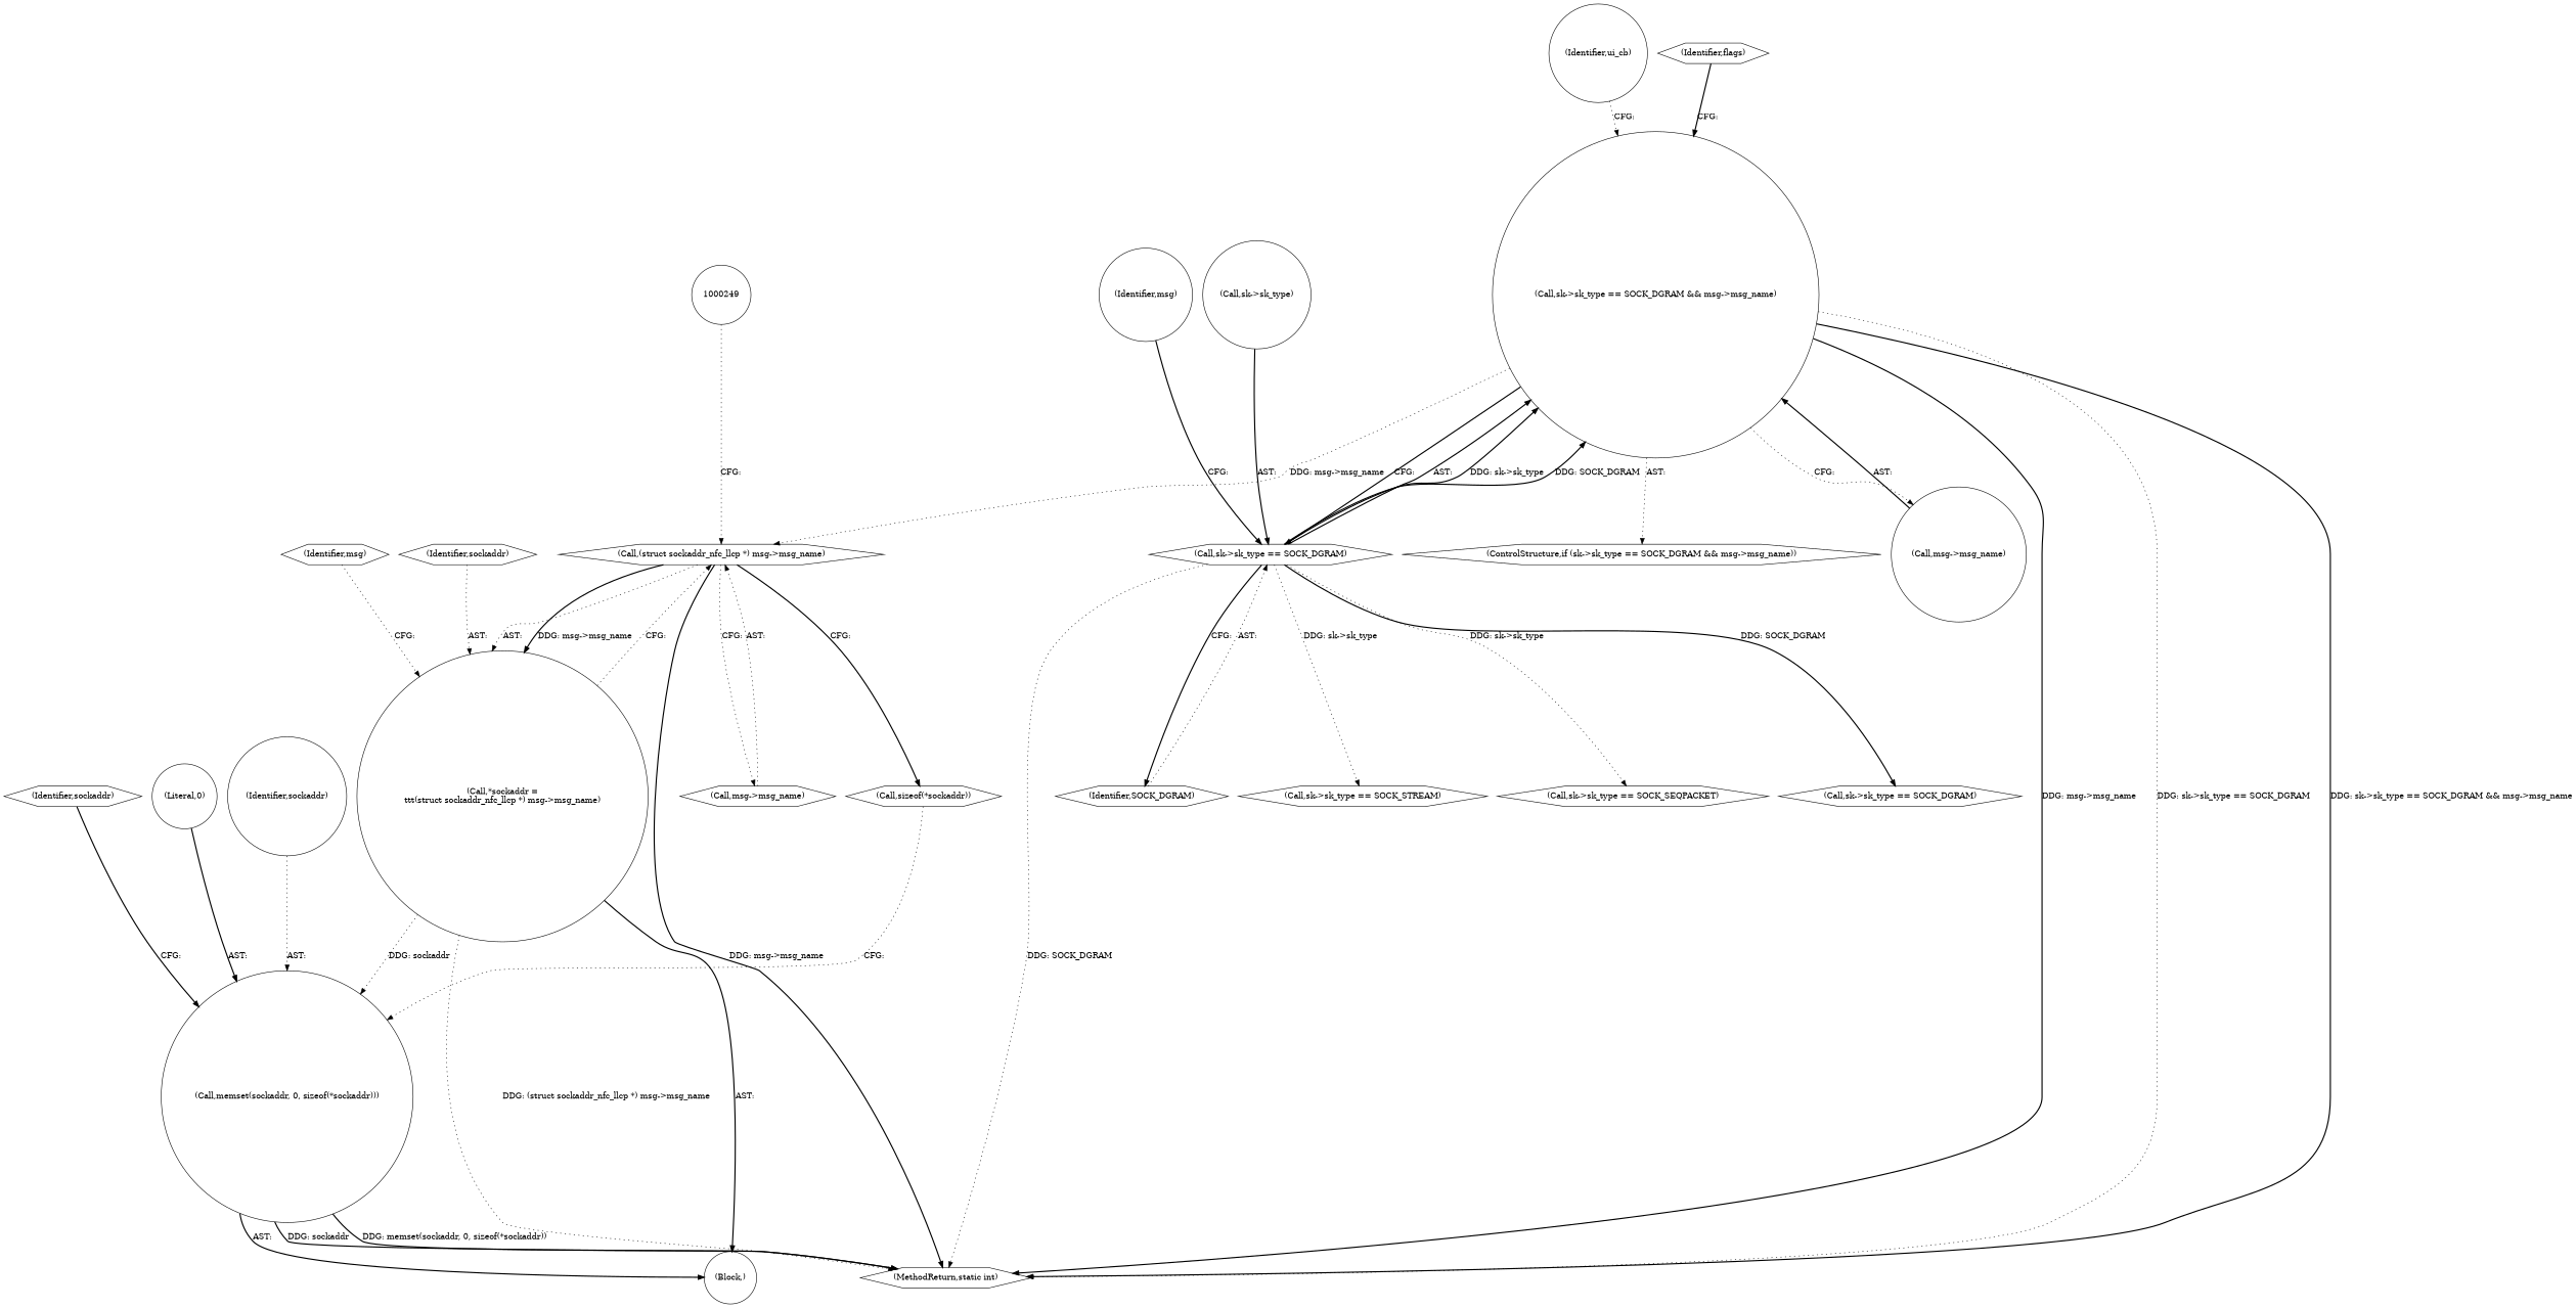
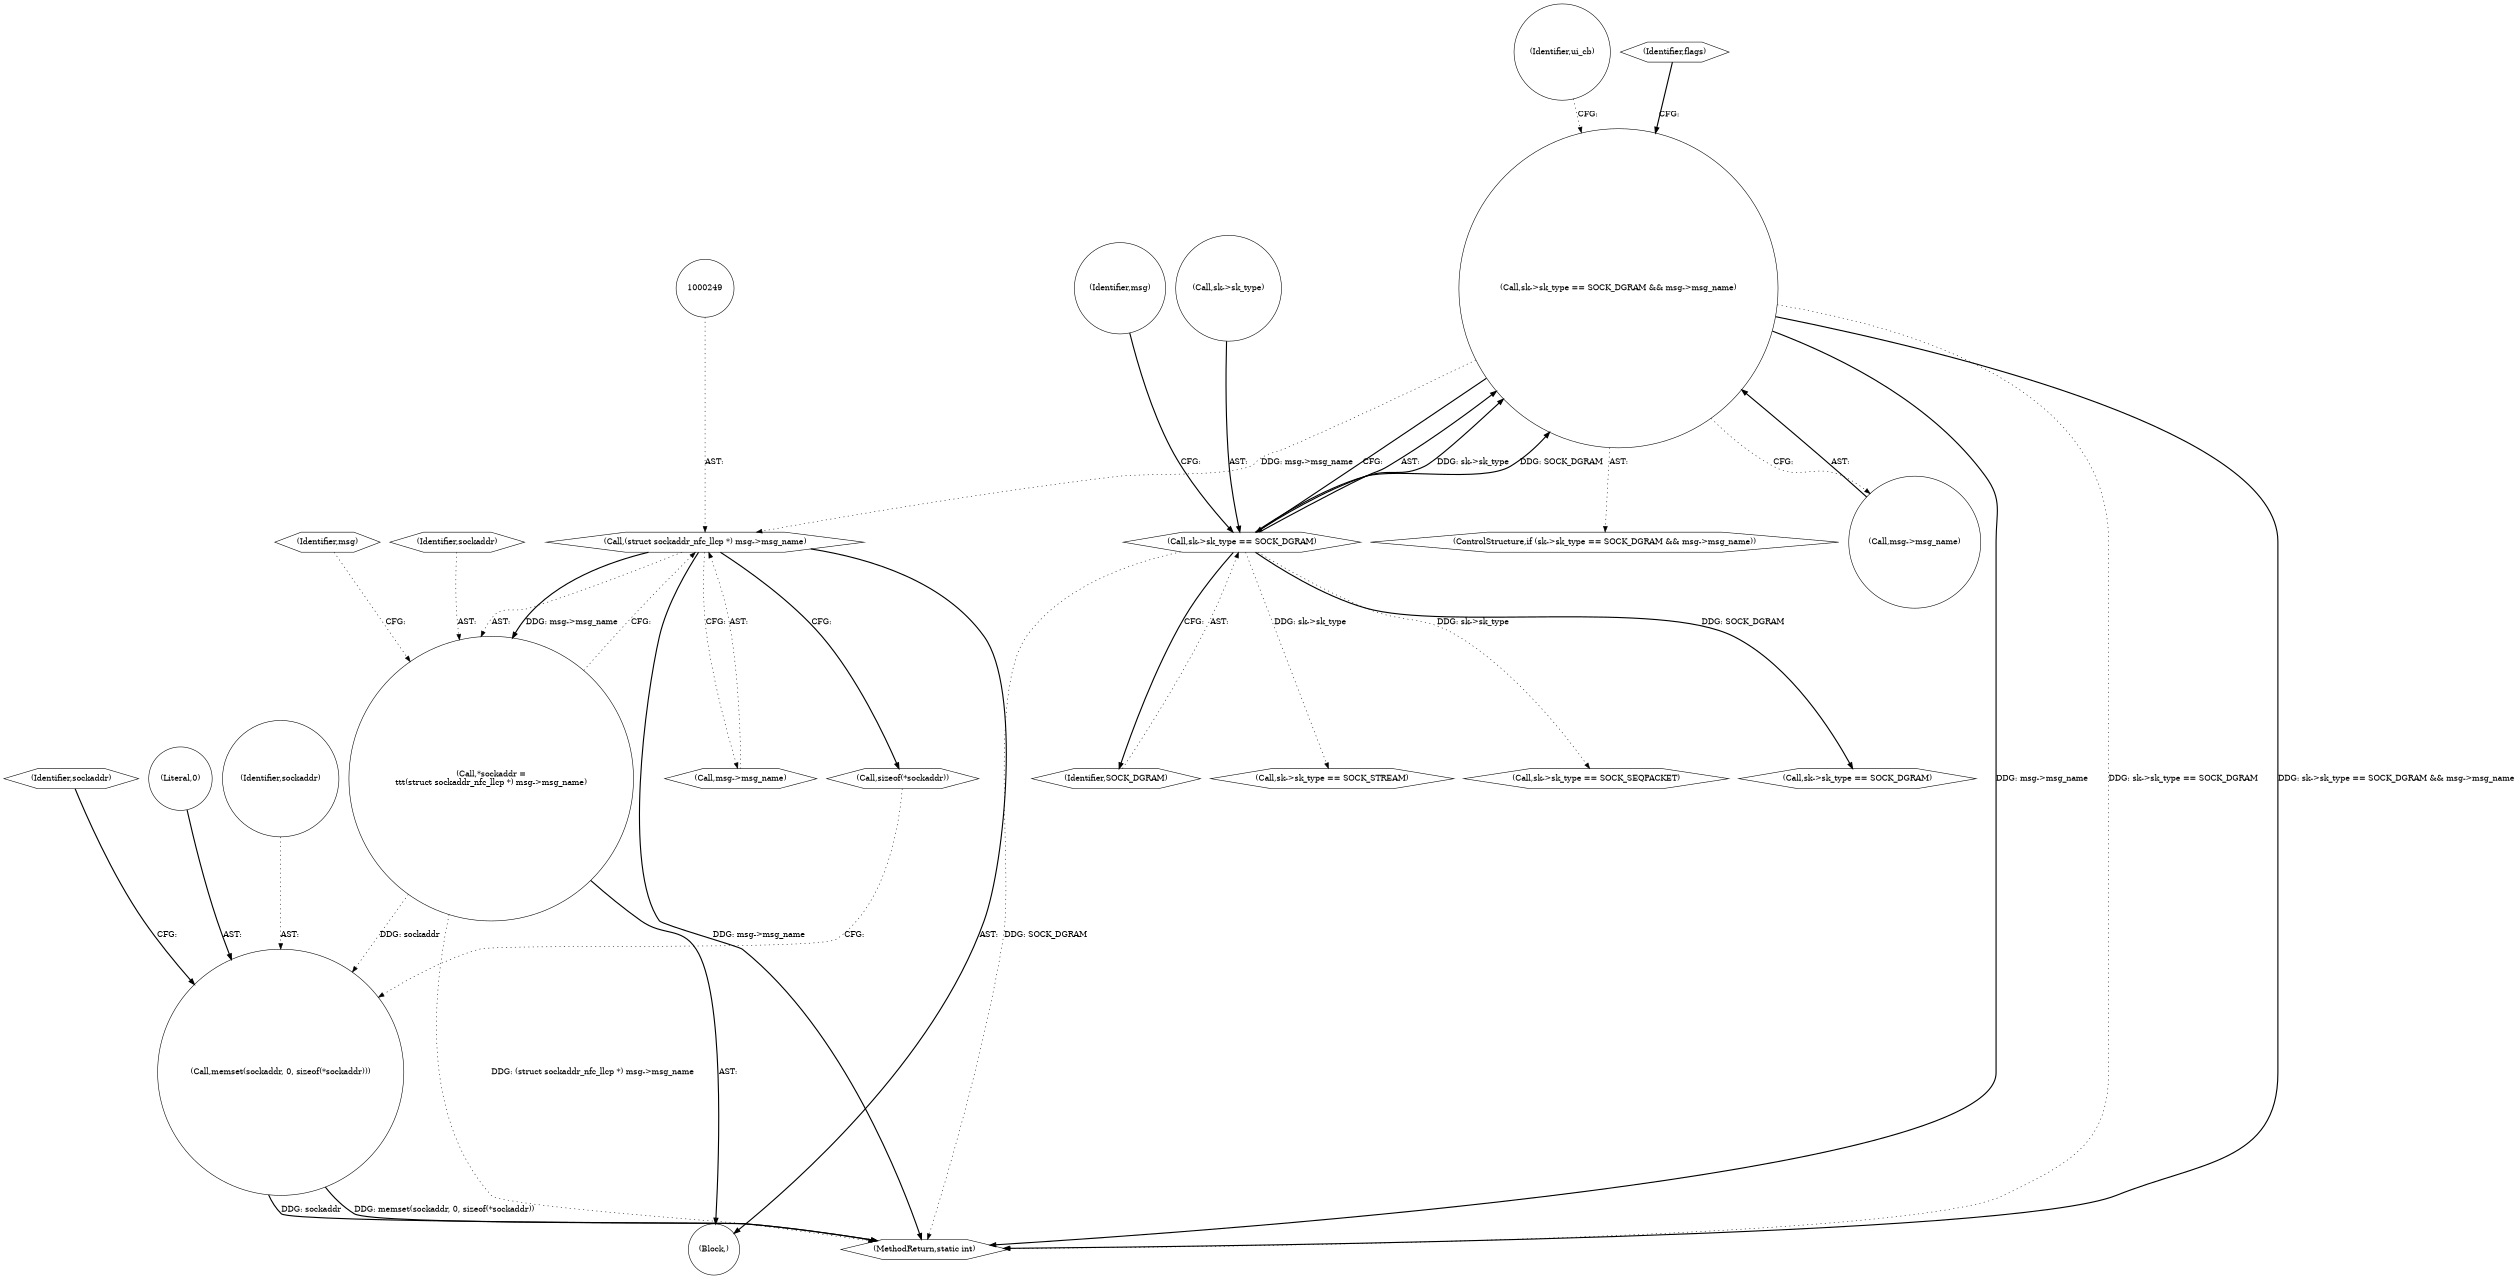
  digraph {
    node [shape=hexagon]
    edge [style=bold]
    n1 [label="(Call,sk->sk_type == SOCK_DGRAM && msg->msg_name)" shape=circle]
    n2 [label="(Call,sk->sk_type == SOCK_DGRAM)"]
    n3 [label="(Call,(struct sockaddr_nfc_llcp *) msg->msg_name)"]
    n4 [label="(ControlStructure,if (sk->sk_type == SOCK_DGRAM && msg->msg_name))"]
    n5 [label="(Call,msg->msg_name)" shape=circle]
    n6 [label="(MethodReturn,static int)"]
    n7 [label="(Identifier,SOCK_DGRAM)"]
    n8 [label="(Call,sk->sk_type == SOCK_STREAM)"]
    n9 [label="(Call,sk->sk_type == SOCK_SEQPACKET)"]
    n10 [label="(Call,sk->sk_type == SOCK_DGRAM)"]
    n11 [label="(Call,*sockaddr =\n\t\t\t(struct sockaddr_nfc_llcp *) msg->msg_name)" shape=circle]
    n12 [label="(Call,msg->msg_name)"]
    n13 [label="(Call,sizeof(*sockaddr))"]
    n14 [label="(Call,memset(sockaddr, 0, sizeof(*sockaddr)))" shape=circle]
    n15 [label="(Block,)" shape=circle]
    n16 [label="(Identifier,ui_cb)" shape=circle]
    n17 [label="(Identifier,msg)" shape=circle]
    n18 [label="(Call,sk->sk_type)" shape=circle]
    n19 [label="(Identifier,msg)"]
    n20 [label="(Identifier,sockaddr)"]
    n21 [label="(Literal,0)" shape=circle]
    n22 [label="(Identifier,sockaddr)"]
    n23 [label="(Identifier,sockaddr)" shape=circle]
    n24 [label="(Identifier,flags)"]
    1000249 [shape=circle]
    n1 -> n2 [label="CFG: "]
    n1 -> n3 [label="DDG: msg->msg_name" style=dotted]
    n1 -> n4 [label="AST: " style=dotted]
    n1 -> n5 [label="CFG: " style=dotted]
    n1 -> n6 [label="DDG: msg->msg_name"]
    n1 -> n6 [label="DDG: sk->sk_type == SOCK_DGRAM" style=dotted]
    n1 -> n6 [label="DDG: sk->sk_type == SOCK_DGRAM && msg->msg_name"]
    n2 -> n1 [label="AST: "]
    n2 -> n1 [label="DDG: sk->sk_type"]
    n2 -> n1 [label="DDG: SOCK_DGRAM"]
    n2 -> n6 [label="DDG: SOCK_DGRAM" style=dotted]
    n2 -> n7 [label="CFG: "]
    n2 -> n8 [label="DDG: sk->sk_type" style=dotted]
    n2 -> n9 [label="DDG: sk->sk_type" style=dotted]
    n2 -> n10 [label="DDG: SOCK_DGRAM"]
    n3 -> n6 [label="DDG: msg->msg_name"]
    n3 -> n11 [label="AST: " style=dotted]
    n3 -> n11 [label="DDG: msg->msg_name"]
    n3 -> n12 [label="CFG: " style=dotted]
    n3 -> n13 [label="CFG: "]
    n5 -> n1 [label="AST: "]
    n7 -> n2 [label="AST: " style=dotted]
    n11 -> n3 [label="CFG: " style=dotted]
    n11 -> n6 [label="DDG: (struct sockaddr_nfc_llcp *) msg->msg_name" style=dotted]
    n11 -> n14 [label="DDG: sockaddr" style=dotted]
    n11 -> n15 [label="AST: "]
    n12 -> n3 [label="AST: " style=dotted]
    n13 -> n14 [label="CFG: " style=dotted]
    n14 -> n6 [label="DDG: sockaddr"]
    n14 -> n6 [label="DDG: memset(sockaddr, 0, sizeof(*sockaddr))"]
-   n14 -> n15 [label="AST: "]
+   n3 -> n15 [label="AST: "]
    n16 -> n1 [label="CFG: " style=dotted]
    n17 -> n2 [label="CFG: "]
    n18 -> n2 [label="AST: "]
    n19 -> n11 [label="CFG: " style=dotted]
    n20 -> n14 [label="CFG: "]
    n21 -> n14 [label="AST: "]
    n22 -> n11 [label="AST: " style=dotted]
    n23 -> n14 [label="AST: " style=dotted]
    n24 -> n1 [label="CFG: "]
-   1000249 -> n3 [label="CFG: " style=dotted]
+   1000249 -> n3 [label="AST: " style=dotted]
  }
